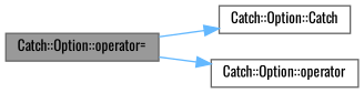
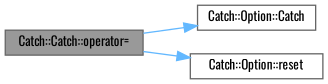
  digraph {
    fontname=Oswald
    rankdir=LR
    node [color=grey40 fillcolor=white fontname=Oswald fontsize=10 shape=box style=filled]
    edge [color=steelblue1 fontname=Oswald fontsize=10 labelfontname=Helvetica labelfontsize=10 style=solid]
-   n1 [color=gray40 fillcolor=grey60 fontcolor=black height=0.2 label="Catch::Option::operator=" width=0.4]
+   n1 [color=gray40 fillcolor=grey60 fontcolor=black height=0.2 label="Catch::Catch::operator=" width=0.4]
    n2 [height=0.2 label="Catch::Option::Catch" width=0.4]
-   n3 [height=0.2 label="Catch::Option::operator" width=0.4]
+   n3 [height=0.2 label="Catch::Option::reset" width=0.4]
    n1 -> n2
    n1 -> n3
  }
